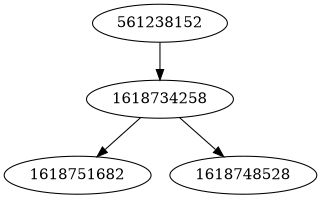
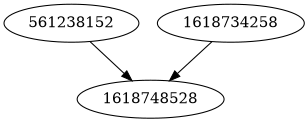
  strict digraph {
    561238152
    1618734258
-   1618751682
    n4 [label=1618748528]
-   561238152 -> 1618734258
-   1618734258 -> 1618751682
+   561238152 -> n4
    1618734258 -> n4
  }
